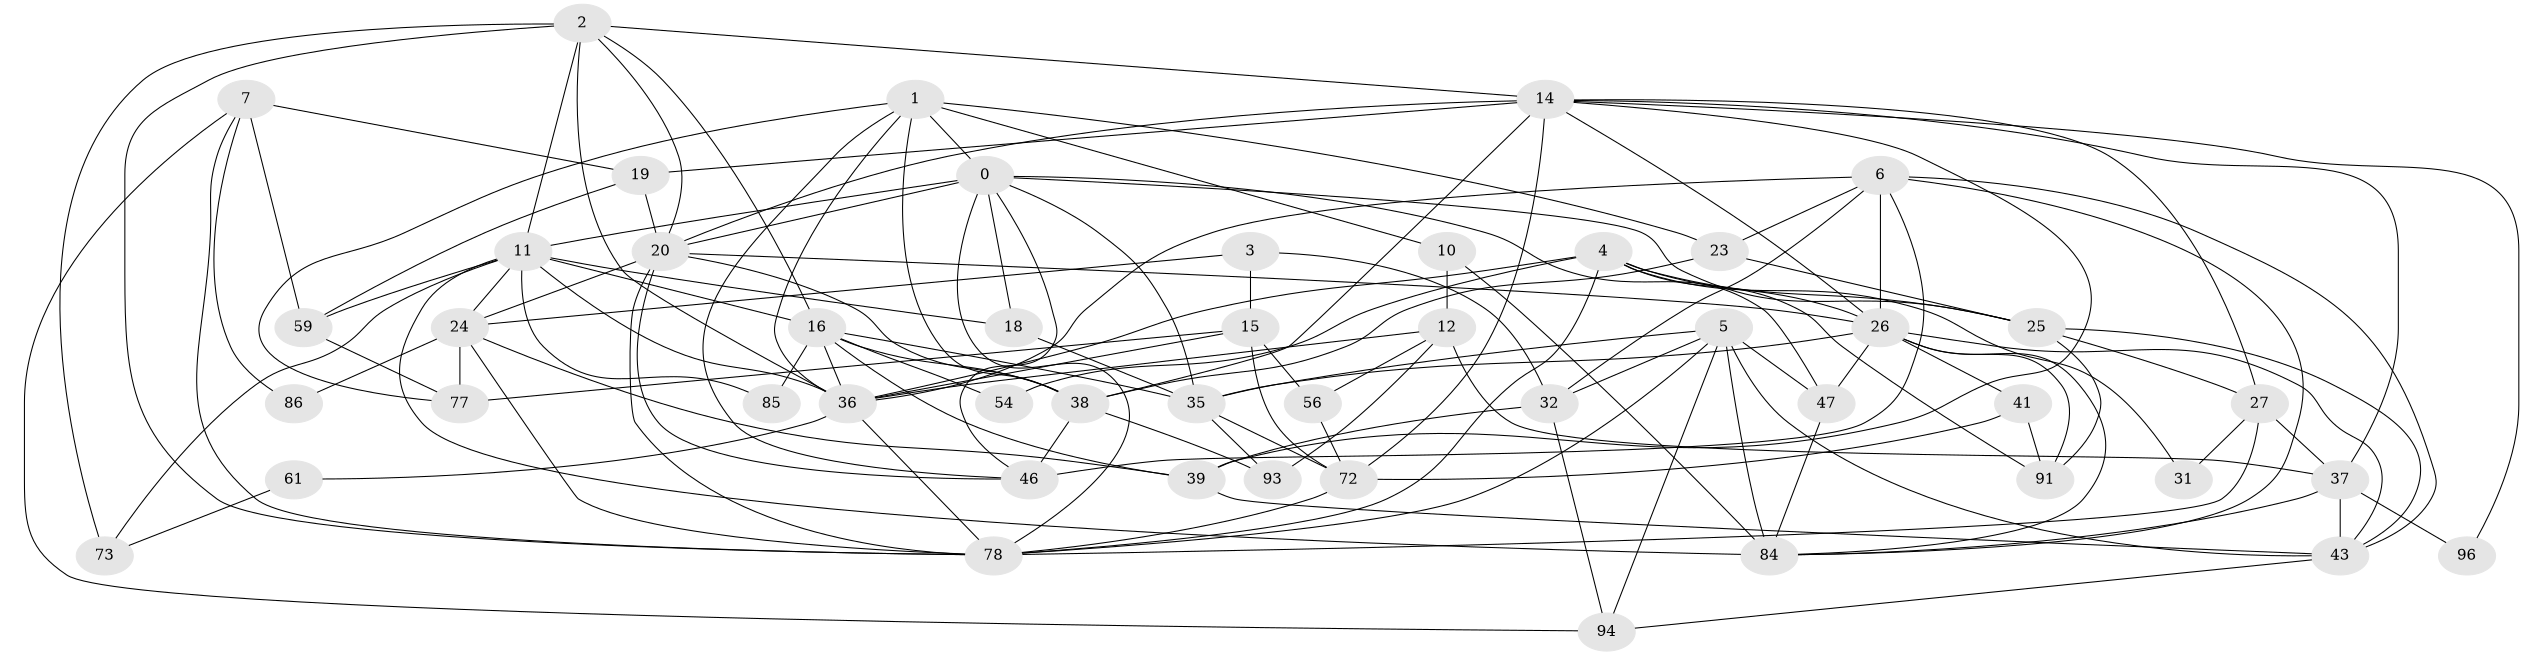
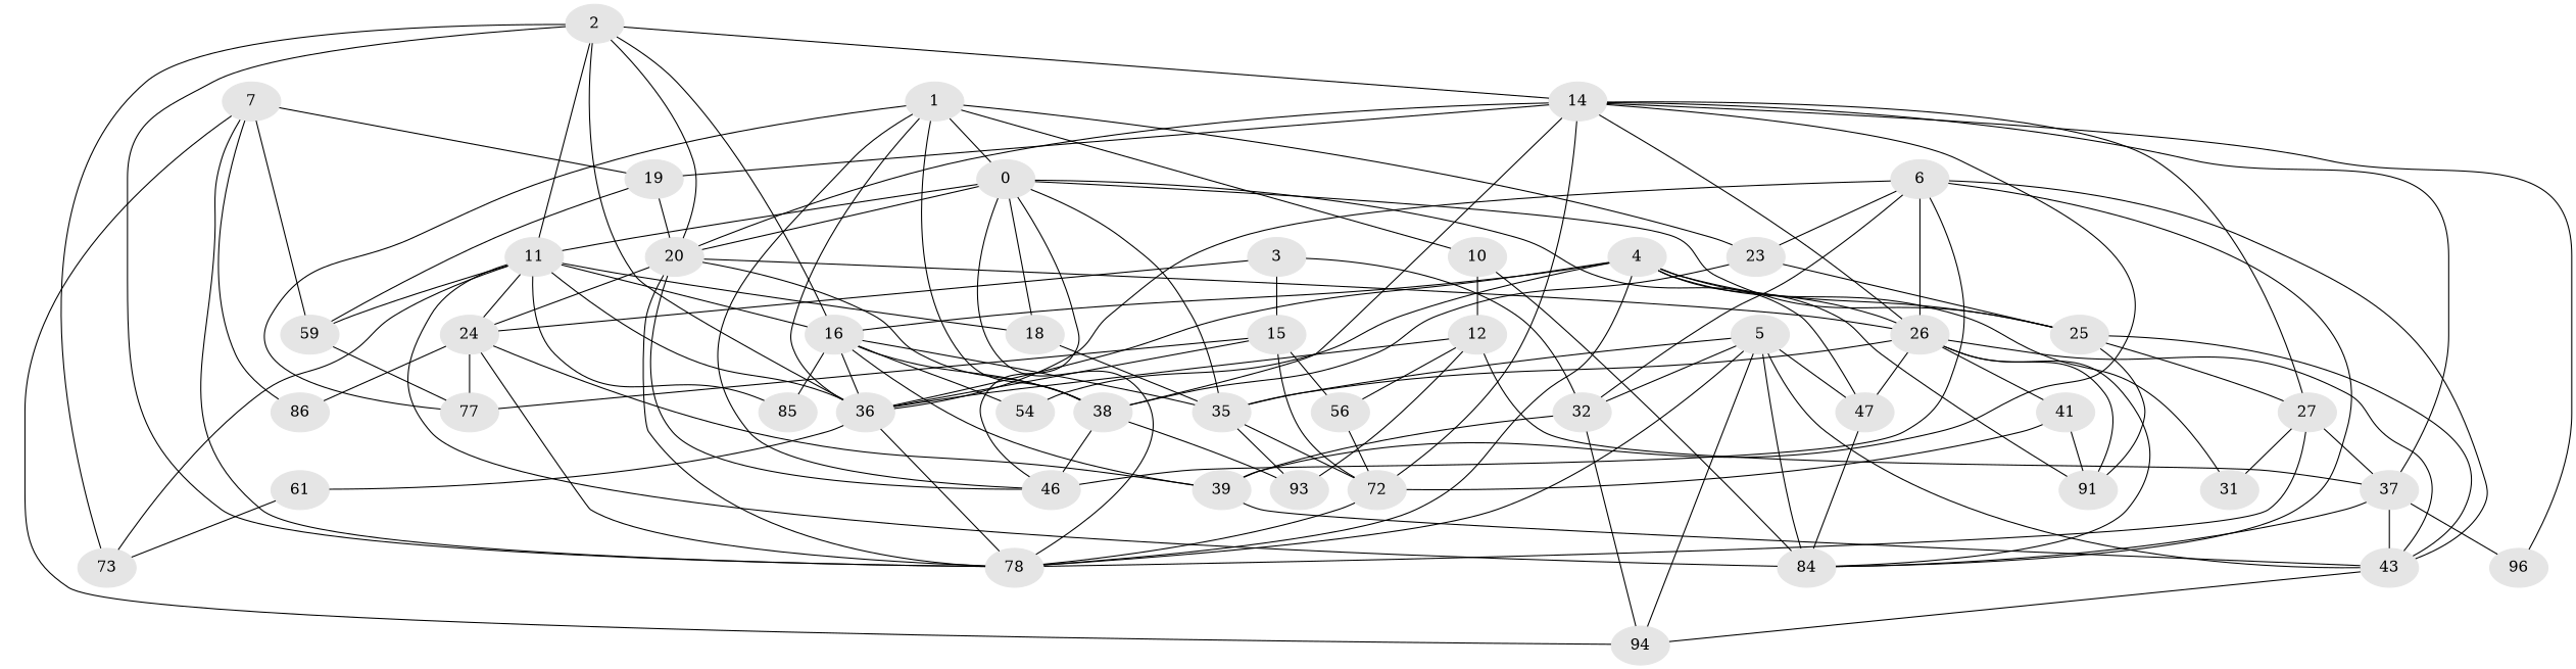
  graph {
    node [color=gray90 style=filled]
    1 [super="+9+64"]
    n2 [label=0 super="+74+21"]
    10
    23 [super="+51"]
    36 [super="+53+49"]
    38 [super="+92+42"]
    46
    77
    11 [super="+28+58"]
    20 [super="+75+52"]
    78 [super="+82+80"]
    25 [super="+44"]
    35 [super="+45"]
    47
    18 [super="+76"]
    84 [super="+90"]
    12
    61
    93
    2 [super="+57"]
    14 [super="+22"]
    16 [super="+33+89"]
    73
    24 [super="+65"]
    59 [super="+67"]
    85
    26 [super="+79+83"]
    19
    37 [super="+40"]
    27
    39
    72
    96
    54
    15 [super="+50"]
    56
    3
    32 [super="+68"]
    86
    94
    4 [super="+48"]
    31
    91
    43 [super="+69"]
    41
    5 [super="+17+63"]
    6 [super="+30+60"]
    7 [super="+13+29"]
    1 -- n2
    1 -- 10
    1 -- 23
    1 -- 36
    1 -- 38 [weight=2]
    1 -- 46
    1 -- 77
    n2 -- 46
    n2 -- 11
    n2 -- 20 [weight=2]
    n2 -- 78
    n2 -- 25
    n2 -- 35
    n2 -- 47
    n2 -- 18
    10 -- 84
    10 -- 12
    23 -- 38 [weight=3]
    23 -- 25
    36 -- 78
    36 -- 61
    38 -- 46
    38 -- 93
    11 -- 36
    11 -- 18
    11 -- 84
    11 -- 16
    11 -- 73
    11 -- 24
    11 -- 59
    11 -- 85
    20 -- 38
    20 -- 46
    20 -- 78
    20 -- 24
    20 -- 26
    25 -- 27
    25 -- 91
    25 -- 43
    35 -- 93
    35 -- 72
    47 -- 84
    18 -- 35 [weight=2]
    12 -- 36
    12 -- 93
    12 -- 37
    12 -- 56
    61 -- 73
    2 -- 36
    2 -- 11
    2 -- 20
    2 -- 78
    2 -- 14
    2 -- 16
    2 -- 73
    14 -- 38
    14 -- 20
    14 -- 26
    14 -- 19 [weight=2]
    14 -- 37
    14 -- 27
    14 -- 39
    14 -- 72
    14 -- 96
    16 -- 36
    16 -- 38 [weight=2]
    16 -- 35
    16 -- 85
    16 -- 39
    16 -- 54
    24 -- 77
    24 -- 78
    24 -- 39
    24 -- 86
    59 -- 77
    26 -- 35
    26 -- 47
    26 -- 84
    26 -- 91
    26 -- 43
    26 -- 41
    19 -- 20
    19 -- 59
    37 -- 84
    37 -- 96
    37 -- 43
    27 -- 78
    27 -- 37
    27 -- 31
    39 -- 43
    72 -- 78
    15 -- 36
    15 -- 77
    15 -- 72
    15 -- 56
    56 -- 72
    3 -- 24
    3 -- 15
    3 -- 32
    32 -- 39
    32 -- 94
    4 -- 36
    4 -- 78
    4 -- 25
+   4 -- 16
    4 -- 26
    4 -- 54
    4 -- 31
    4 -- 91
    43 -- 94
    41 -- 72
    41 -- 91
    5 -- 78
    5 -- 35
    5 -- 47
    5 -- 84 [weight=2]
    5 -- 32
    5 -- 94
    5 -- 43
    6 -- 23
    6 -- 36
    6 -- 46 [weight=2]
    6 -- 84
    6 -- 26 [weight=2]
    6 -- 32
    6 -- 43
    7 -- 78
    7 -- 59 [weight=2]
    7 -- 19
    7 -- 86
    7 -- 94
  }
